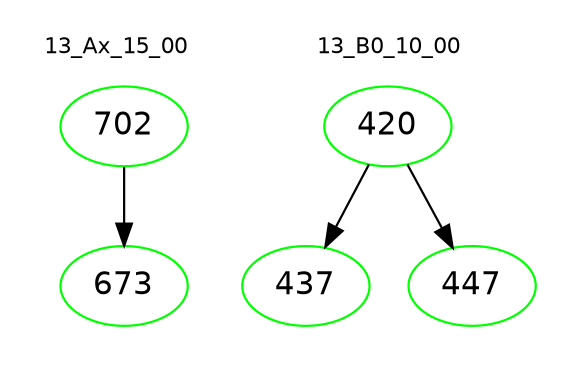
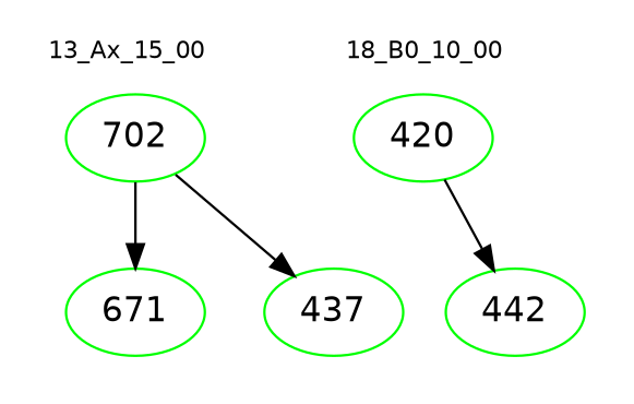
  digraph {
    fontname="DejaVu Sans"
    node [color=green fontname="DejaVu Sans"]
    edge [color=black fontname="DejaVu Sans"]
    n1 [label=702]
-   n2 [label=673]
+   n2 [label=671]
    n3 [label=420]
-   n4 [label=447]
+   n4 [label=442]
    n5 [label=437]
    subgraph cluster_1 {
      color=white
      fontsize=10
      label="13_Ax_15_00"
      n1
      n2
    }
    subgraph cluster_2 {
      color=white
      fontsize=10
-     label="13_B0_10_00"
+     label="18_B0_10_00"
      n3
      n4
      n5
    }
    n1 -> n2
    n3 -> n4
-   n3 -> n5
+   n1 -> n5
  }
